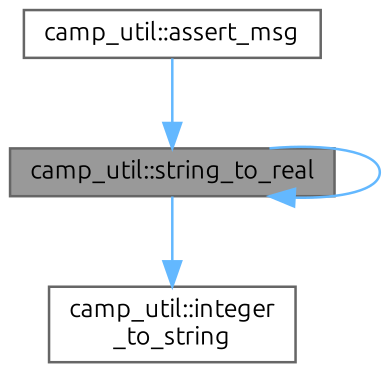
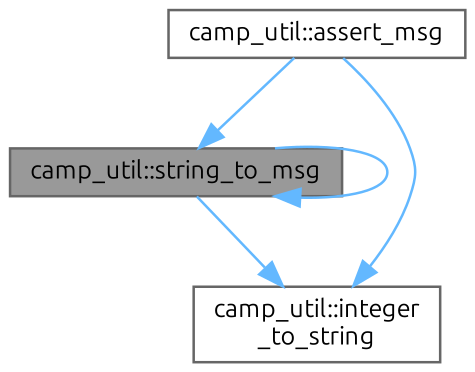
  digraph {
    fontname=Ubuntu
    rankdir=TB
    node [color=grey40 fillcolor=white fontname=Ubuntu fontsize=10 shape=box style=filled]
    edge [color=steelblue1 fontname=Ubuntu fontsize=10 labelfontname=Helvetica labelfontsize=10 style=solid]
-   n1 [color=gray40 fillcolor=grey60 fontcolor=black height=0.2 label="camp_util::string_to_real" width=0.4]
+   n1 [color=gray40 fillcolor=grey60 fontcolor=black height=0.2 label="camp_util::string_to_msg" width=0.4]
    n2 [height=0.2 label="camp_util::integer\l_to_string" width=0.4]
    n3 [height=0.2 label="camp_util::assert_msg" width=0.4]
    n1 -> n1
    n1 -> n2
    n3 -> n1
+   n3 -> n2
  }
